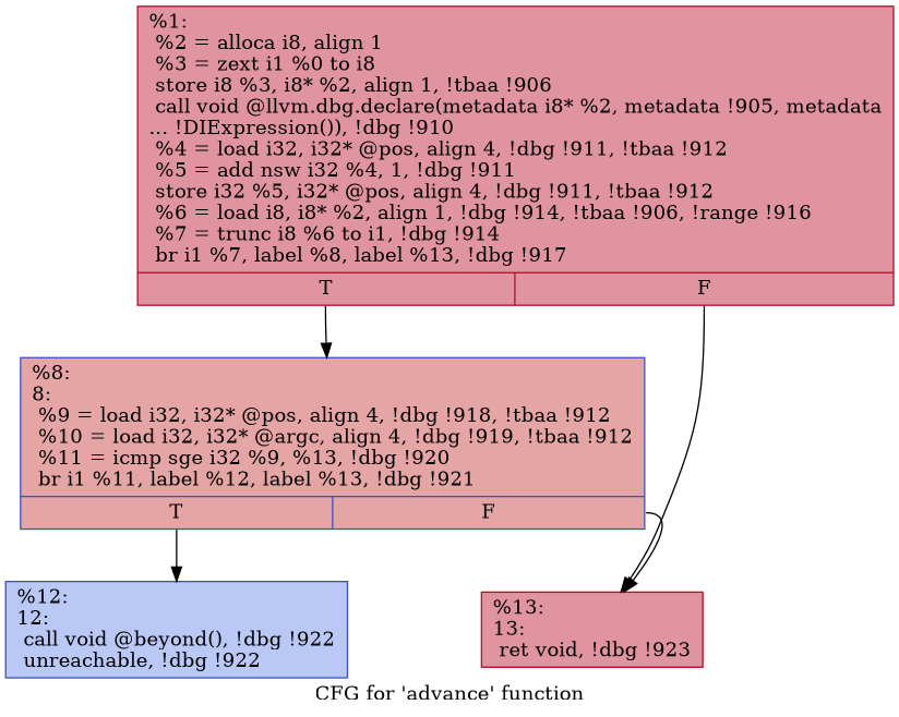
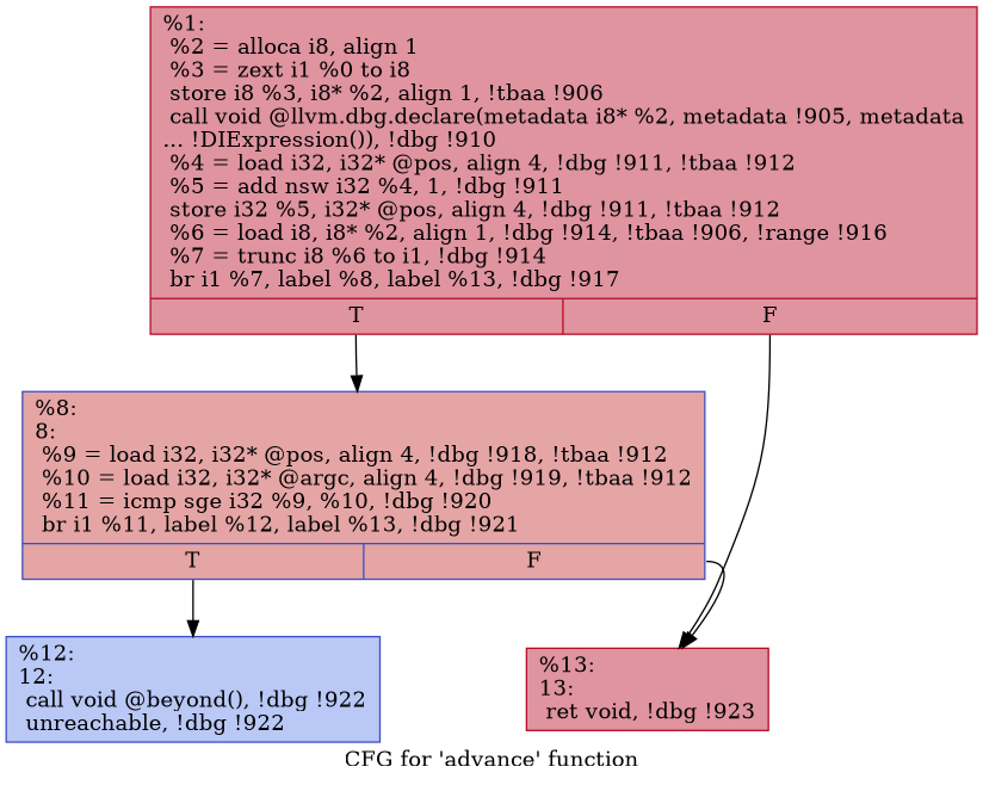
  digraph {
    label="CFG for 'advance' function"
    node [color="#b70d28ff" fillcolor="#b70d2870" shape=record style=filled]
    edge [tailport=s0]
    n1 [label="{%1:\l  %2 = alloca i8, align 1\l  %3 = zext i1 %0 to i8\l  store i8 %3, i8* %2, align 1, !tbaa !906\l  call void @llvm.dbg.declare(metadata i8* %2, metadata !905, metadata\l... !DIExpression()), !dbg !910\l  %4 = load i32, i32* @pos, align 4, !dbg !911, !tbaa !912\l  %5 = add nsw i32 %4, 1, !dbg !911\l  store i32 %5, i32* @pos, align 4, !dbg !911, !tbaa !912\l  %6 = load i8, i8* %2, align 1, !dbg !914, !tbaa !906, !range !916\l  %7 = trunc i8 %6 to i1, !dbg !914\l  br i1 %7, label %8, label %13, !dbg !917\l|{<s0>T|<s1>F}}"]
-   n2 [color="#3d50c3ff" fillcolor="#c5333470" label="{%8:\l8:                                                \l  %9 = load i32, i32* @pos, align 4, !dbg !918, !tbaa !912\l  %10 = load i32, i32* @argc, align 4, !dbg !919, !tbaa !912\l  %11 = icmp sge i32 %9, %13, !dbg !920\l  br i1 %11, label %12, label %13, !dbg !921\l|{<s0>T|<s1>F}}"]
+   n2 [color="#3d50c3ff" fillcolor="#c5333470" label="{%8:\l8:                                                \l  %9 = load i32, i32* @pos, align 4, !dbg !918, !tbaa !912\l  %10 = load i32, i32* @argc, align 4, !dbg !919, !tbaa !912\l  %11 = icmp sge i32 %9, %10, !dbg !920\l  br i1 %11, label %12, label %13, !dbg !921\l|{<s0>T|<s1>F}}"]
    n3 [label="{%13:\l13:                                               \l  ret void, !dbg !923\l}"]
    n4 [color="#3d50c3ff" fillcolor="#6282ea70" label="{%12:\l12:                                               \l  call void @beyond(), !dbg !922\l  unreachable, !dbg !922\l}"]
    n1 -> n2
    n1 -> n3 [tailport=s1]
    n2 -> n3 [tailport=s1]
    n2 -> n4
  }
